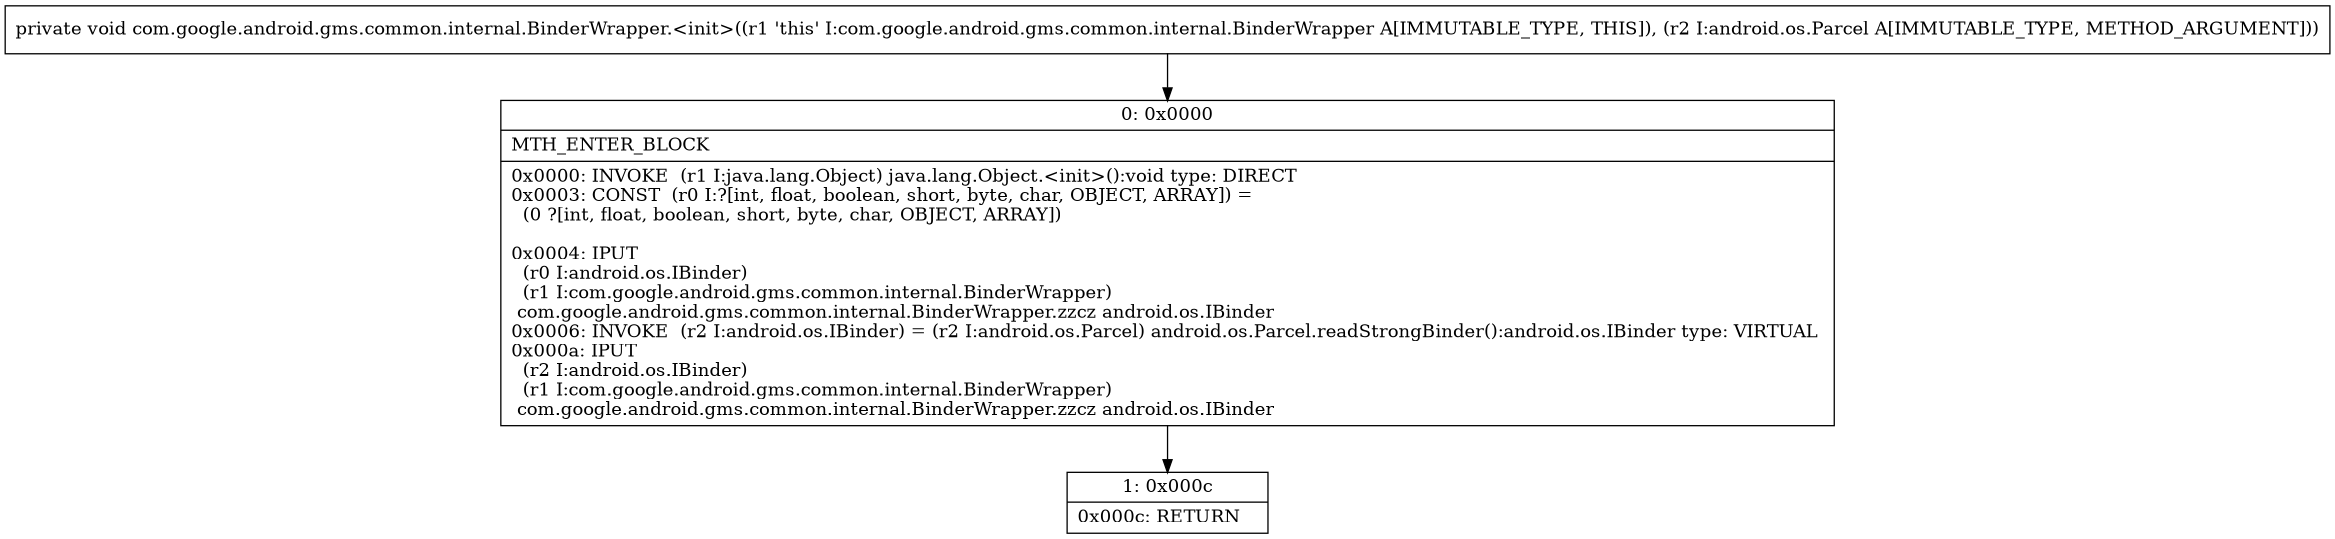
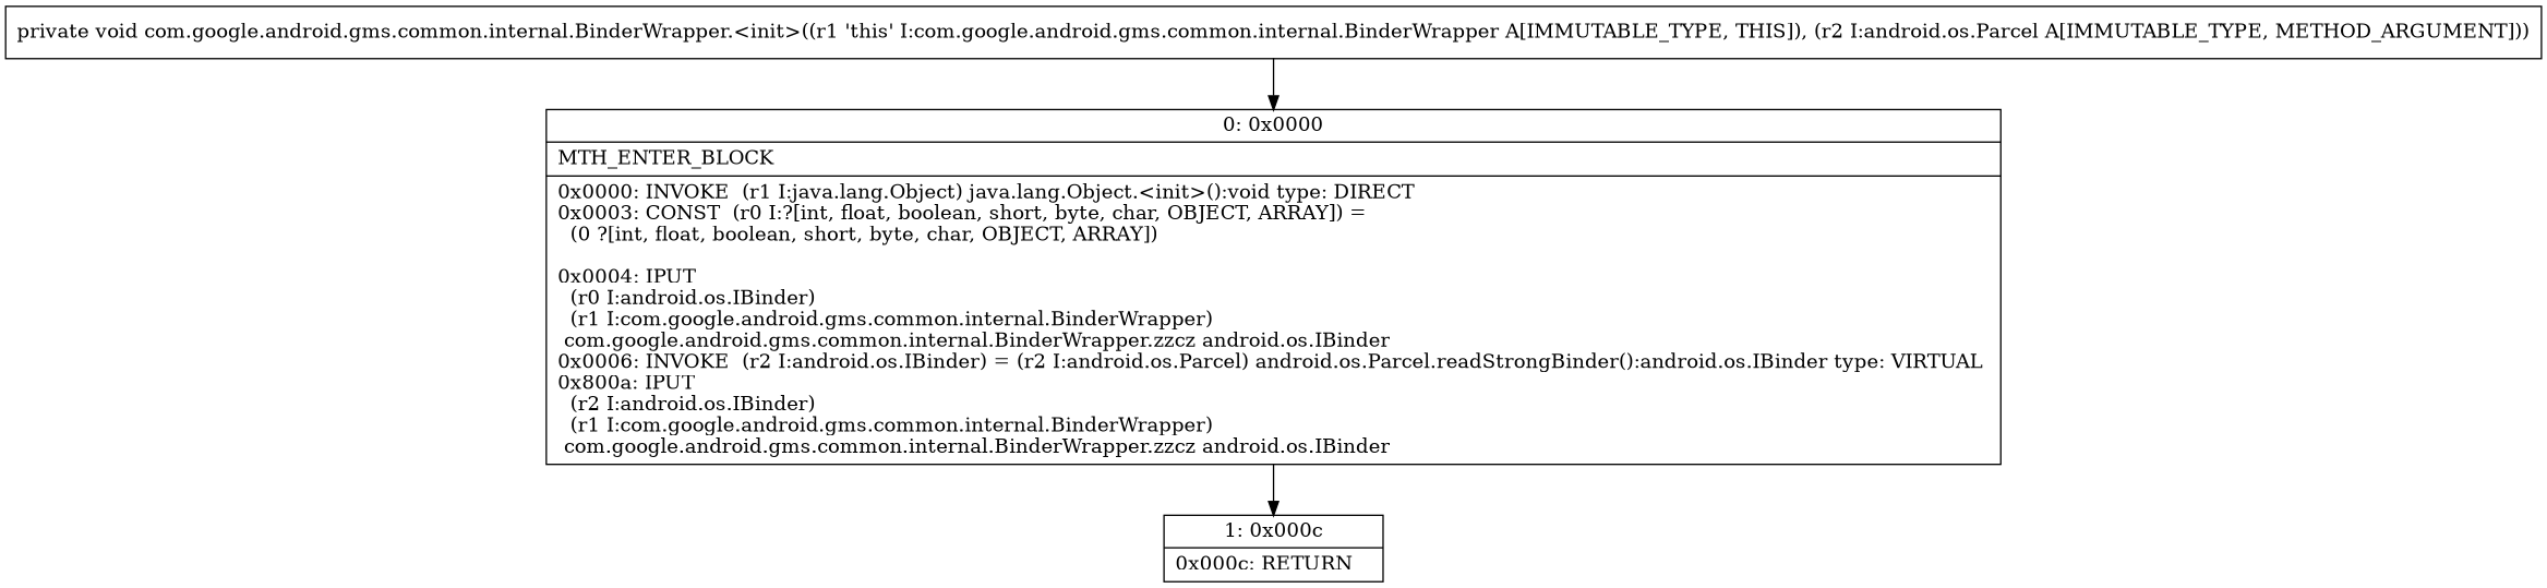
  digraph {
    node [shape=record]
-   n1 [label="{0\:\ 0x0000|MTH_ENTER_BLOCK\l|0x0000: INVOKE  (r1 I:java.lang.Object) java.lang.Object.\<init\>():void type: DIRECT \l0x0003: CONST  (r0 I:?[int, float, boolean, short, byte, char, OBJECT, ARRAY]) = \l  (0 ?[int, float, boolean, short, byte, char, OBJECT, ARRAY])\l \l0x0004: IPUT  \l  (r0 I:android.os.IBinder)\l  (r1 I:com.google.android.gms.common.internal.BinderWrapper)\l com.google.android.gms.common.internal.BinderWrapper.zzcz android.os.IBinder \l0x0006: INVOKE  (r2 I:android.os.IBinder) = (r2 I:android.os.Parcel) android.os.Parcel.readStrongBinder():android.os.IBinder type: VIRTUAL \l0x000a: IPUT  \l  (r2 I:android.os.IBinder)\l  (r1 I:com.google.android.gms.common.internal.BinderWrapper)\l com.google.android.gms.common.internal.BinderWrapper.zzcz android.os.IBinder \l}"]
+   n1 [label="{0\:\ 0x0000|MTH_ENTER_BLOCK\l|0x0000: INVOKE  (r1 I:java.lang.Object) java.lang.Object.\<init\>():void type: DIRECT \l0x0003: CONST  (r0 I:?[int, float, boolean, short, byte, char, OBJECT, ARRAY]) = \l  (0 ?[int, float, boolean, short, byte, char, OBJECT, ARRAY])\l \l0x0004: IPUT  \l  (r0 I:android.os.IBinder)\l  (r1 I:com.google.android.gms.common.internal.BinderWrapper)\l com.google.android.gms.common.internal.BinderWrapper.zzcz android.os.IBinder \l0x0006: INVOKE  (r2 I:android.os.IBinder) = (r2 I:android.os.Parcel) android.os.Parcel.readStrongBinder():android.os.IBinder type: VIRTUAL \l0x800a: IPUT  \l  (r2 I:android.os.IBinder)\l  (r1 I:com.google.android.gms.common.internal.BinderWrapper)\l com.google.android.gms.common.internal.BinderWrapper.zzcz android.os.IBinder \l}"]
    n2 [label="{1\:\ 0x000c|0x000c: RETURN   \l}"]
    n3 [label="{private void com.google.android.gms.common.internal.BinderWrapper.\<init\>((r1 'this' I:com.google.android.gms.common.internal.BinderWrapper A[IMMUTABLE_TYPE, THIS]), (r2 I:android.os.Parcel A[IMMUTABLE_TYPE, METHOD_ARGUMENT])) }"]
    n1 -> n2
    n3 -> n1
  }
